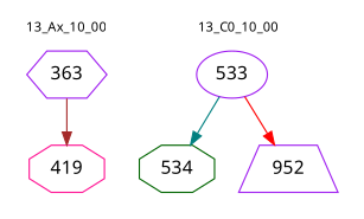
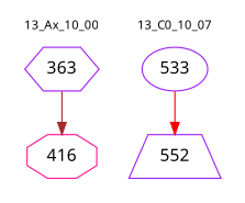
  digraph {
    fontname="Noto Sans"
    node [color=purple fontname="Noto Sans" shape=octagon]
    edge [fontname="Noto Sans"]
    n1 [label=363 shape=hexagon]
-   n2 [color=deeppink label=419]
+   n2 [color=deeppink label=416]
    n3 [label=533 shape=ellipse]
-   n4 [color=darkgreen label=534]
-   n5 [label=952 shape=trapezium]
+   n5 [label=552 shape=trapezium]
    subgraph cluster_1 {
      color=white
      fontsize=10
      label="13_Ax_10_00"
      n1
      n2
    }
    subgraph cluster_2 {
      color=white
      fontsize=10
-     label="13_C0_10_00"
+     label="13_C0_10_07"
      n3
-     n4
      n5
    }
    n1 -> n2 [color=brown]
-   n3 -> n4 [color=teal]
    n3 -> n5 [color=red]
  }
